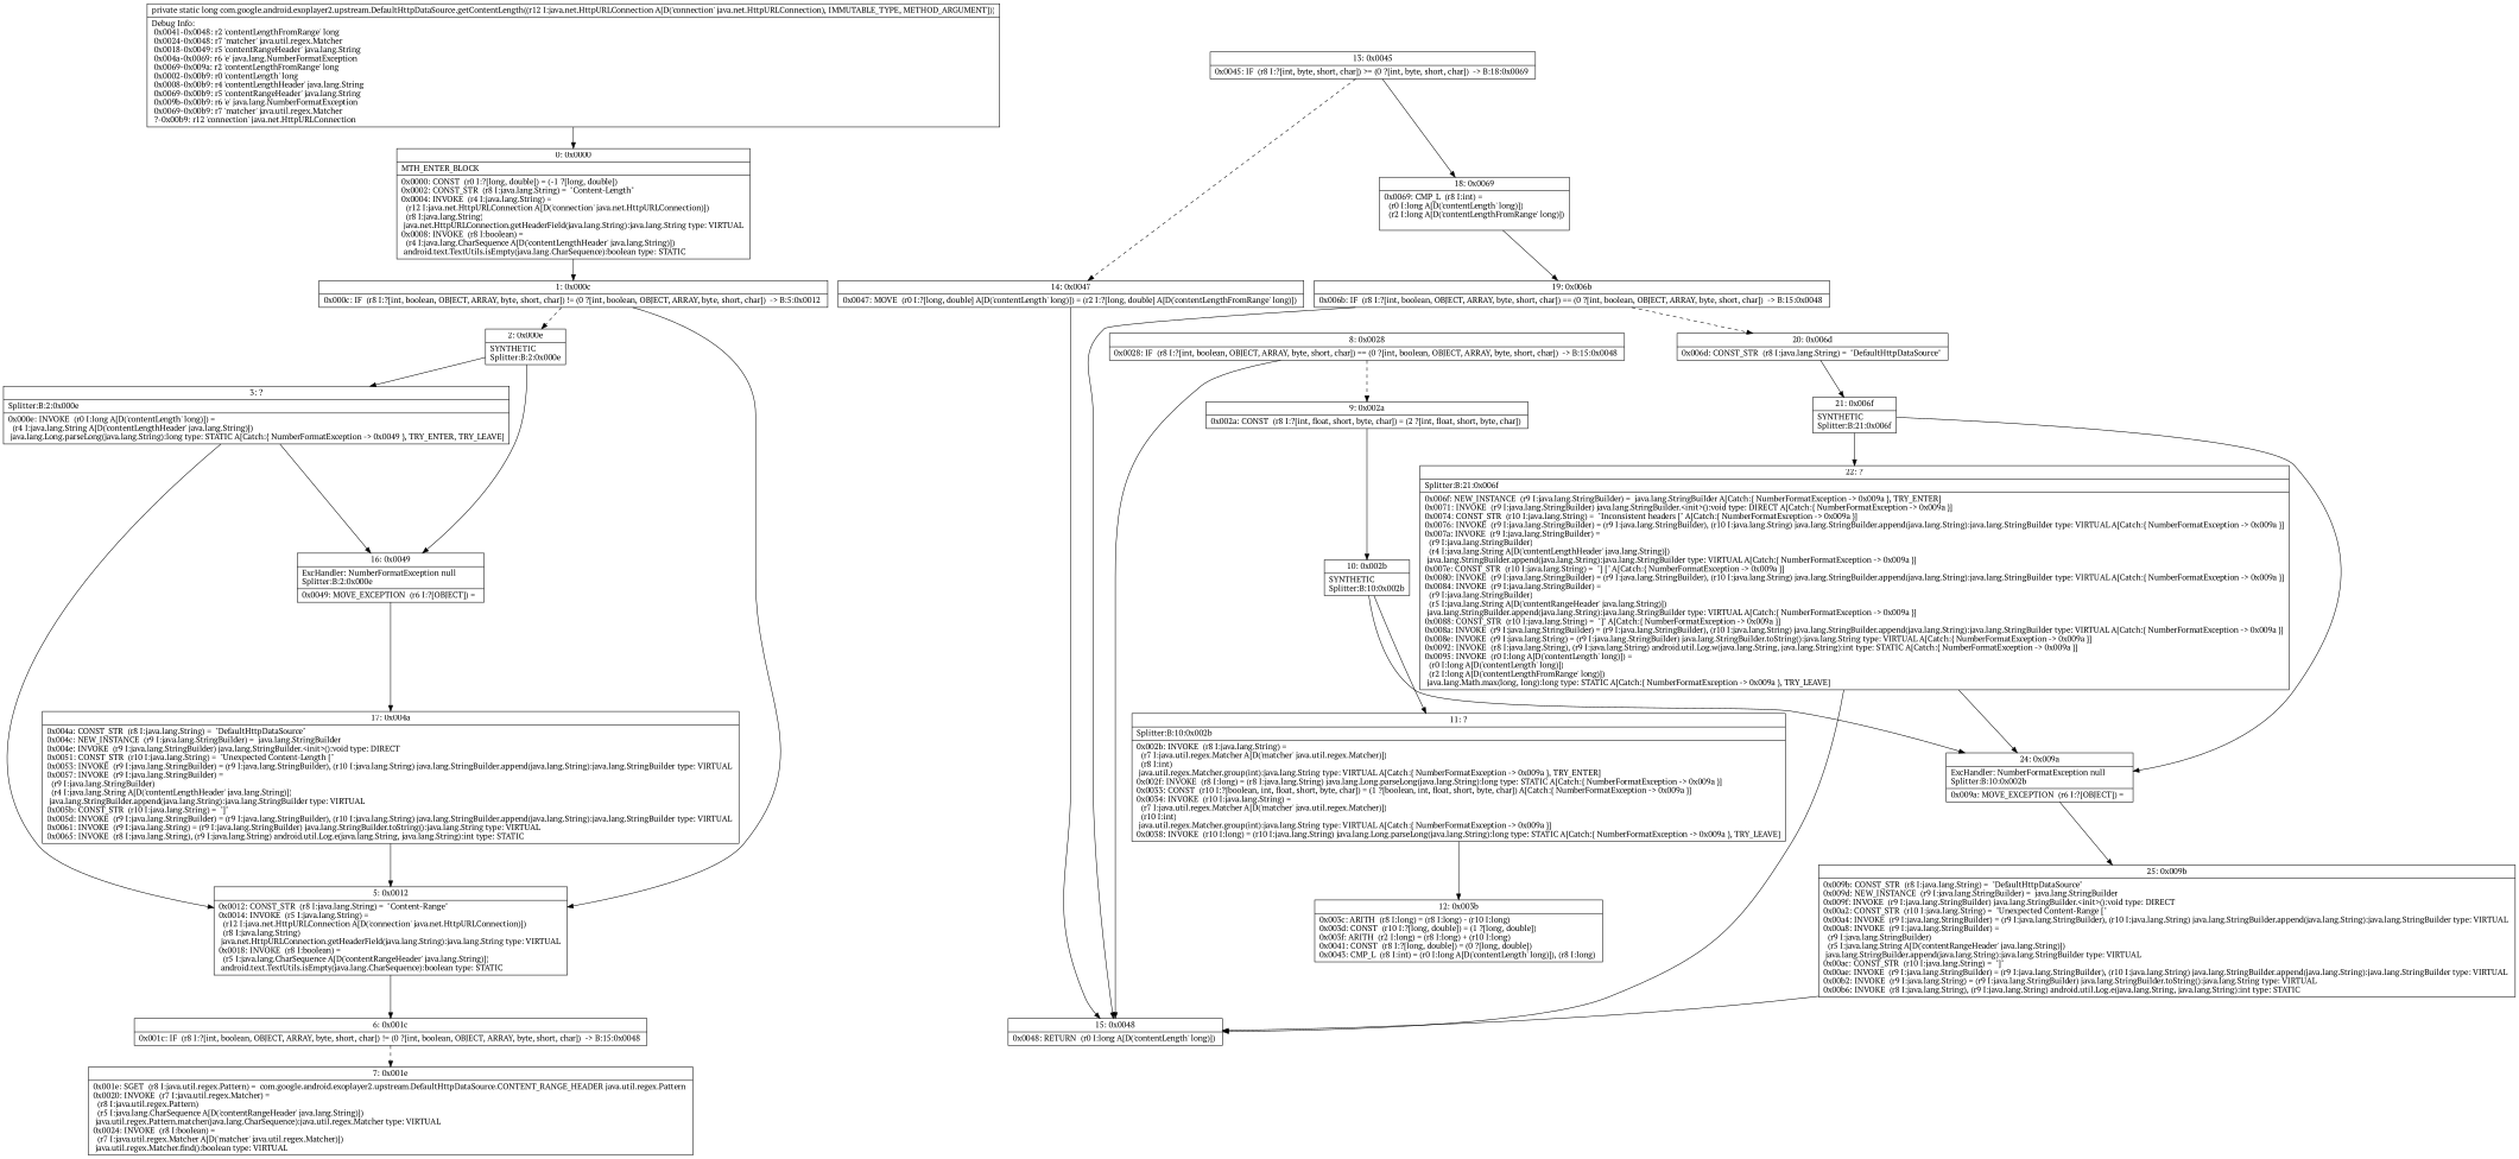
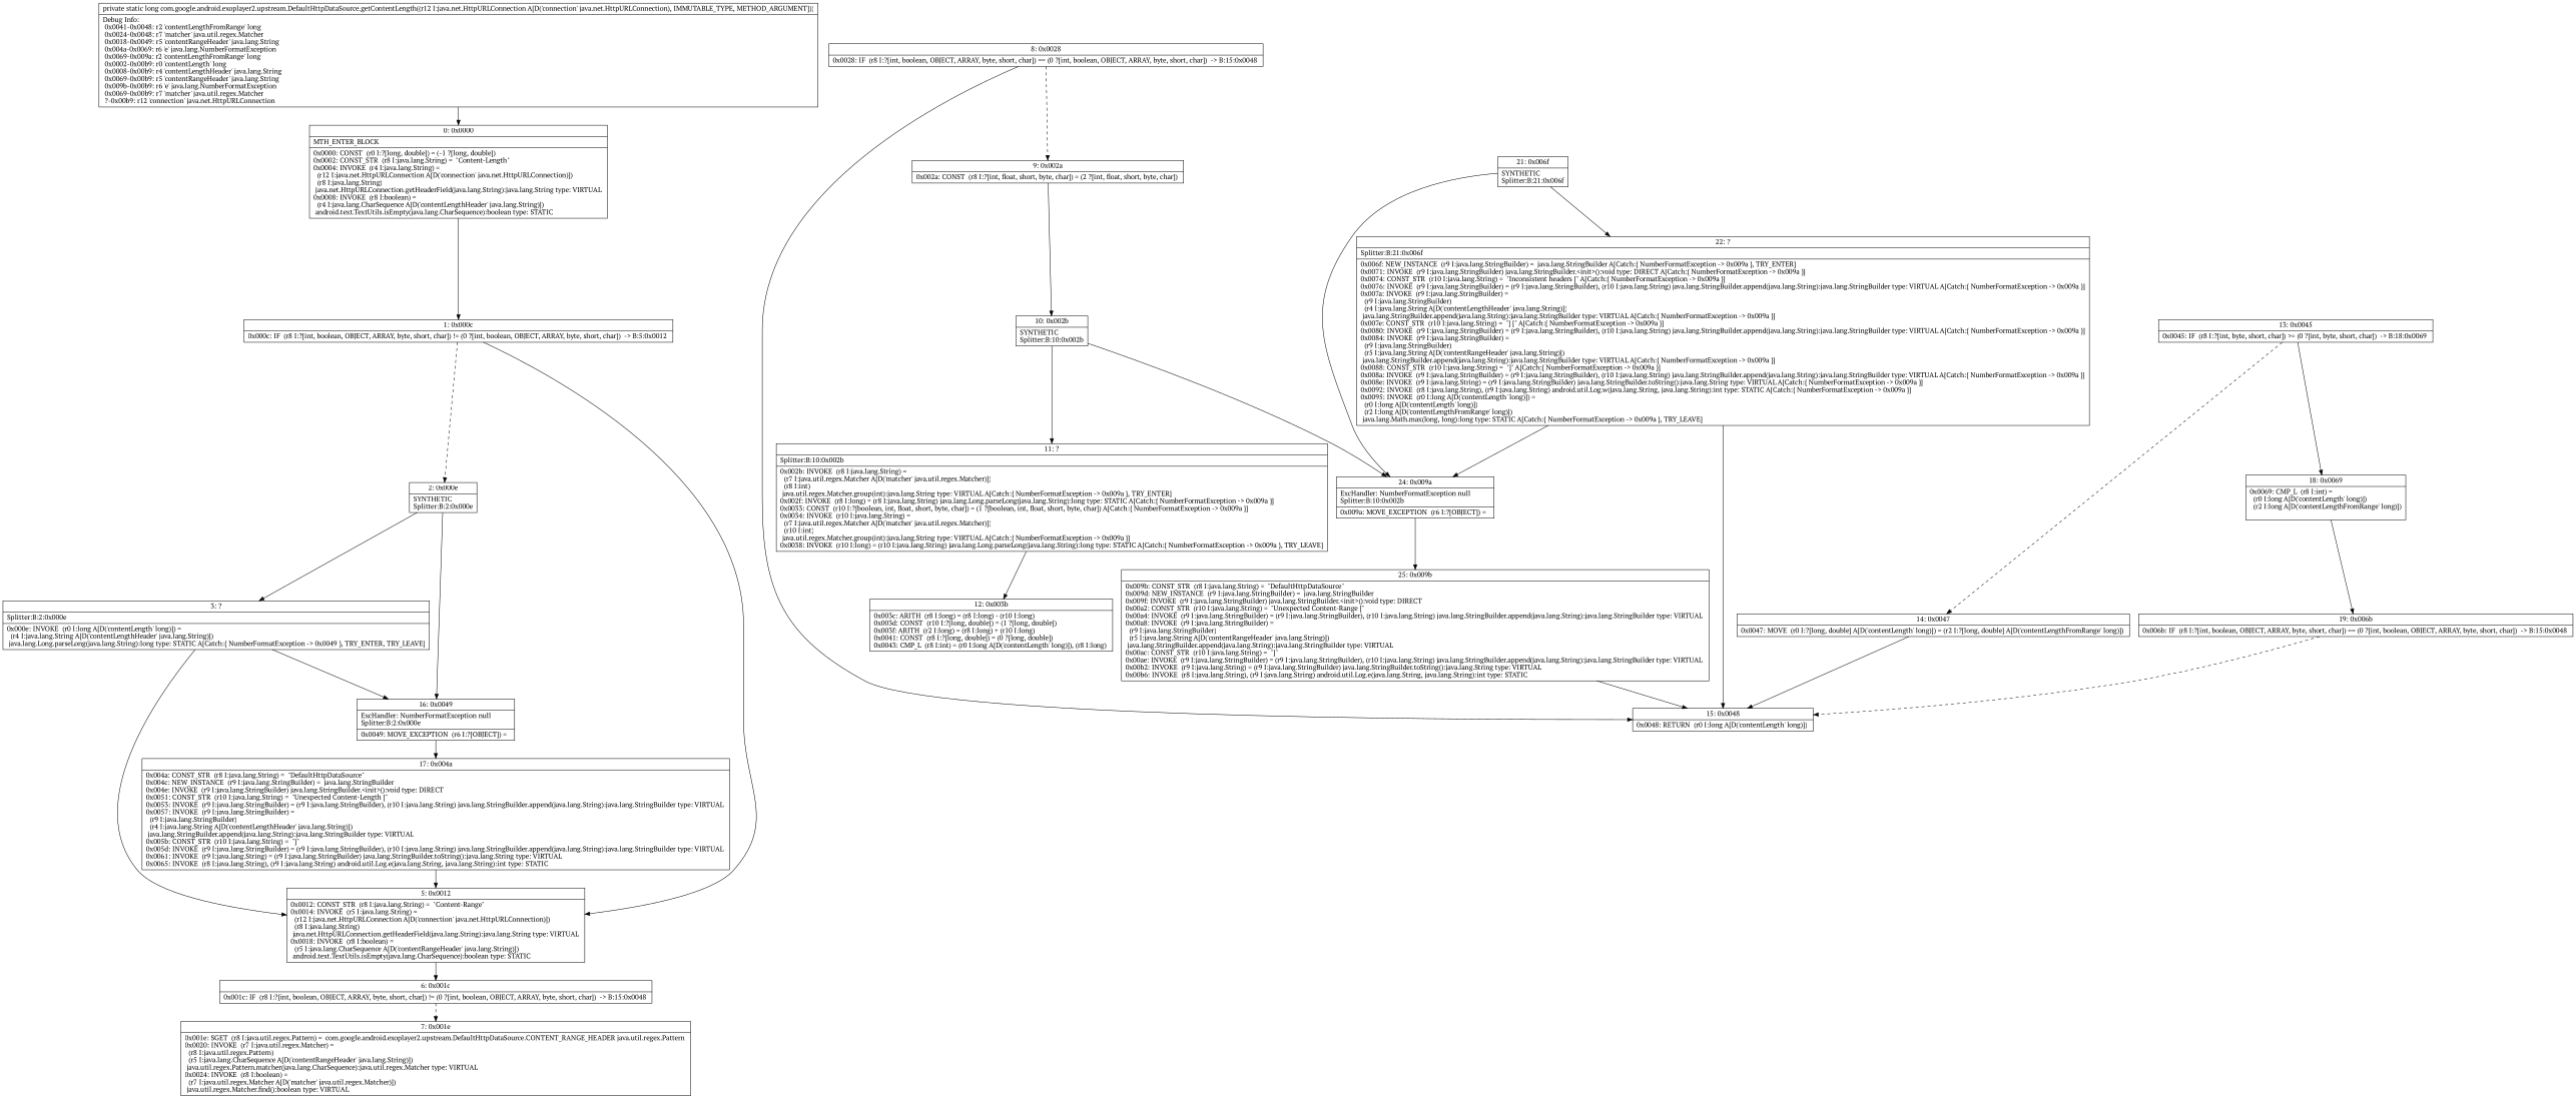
  digraph {
    fontname="PT Serif"
    node [fontname="PT Serif" shape=record]
    edge [fontname="PT Serif"]
    n1 [label="{0\:\ 0x0000|MTH_ENTER_BLOCK\l|0x0000: CONST  (r0 I:?[long, double]) = (\-1 ?[long, double]) \l0x0002: CONST_STR  (r8 I:java.lang.String) =  \"Content\-Length\" \l0x0004: INVOKE  (r4 I:java.lang.String) = \l  (r12 I:java.net.HttpURLConnection A[D('connection' java.net.HttpURLConnection)])\l  (r8 I:java.lang.String)\l java.net.HttpURLConnection.getHeaderField(java.lang.String):java.lang.String type: VIRTUAL \l0x0008: INVOKE  (r8 I:boolean) = \l  (r4 I:java.lang.CharSequence A[D('contentLengthHeader' java.lang.String)])\l android.text.TextUtils.isEmpty(java.lang.CharSequence):boolean type: STATIC \l}"]
    n2 [label="{1\:\ 0x000c|0x000c: IF  (r8 I:?[int, boolean, OBJECT, ARRAY, byte, short, char]) != (0 ?[int, boolean, OBJECT, ARRAY, byte, short, char])  \-\> B:5:0x0012 \l}"]
    n3 [label="{2\:\ 0x000e|SYNTHETIC\lSplitter:B:2:0x000e\l}"]
    n4 [label="{5\:\ 0x0012|0x0012: CONST_STR  (r8 I:java.lang.String) =  \"Content\-Range\" \l0x0014: INVOKE  (r5 I:java.lang.String) = \l  (r12 I:java.net.HttpURLConnection A[D('connection' java.net.HttpURLConnection)])\l  (r8 I:java.lang.String)\l java.net.HttpURLConnection.getHeaderField(java.lang.String):java.lang.String type: VIRTUAL \l0x0018: INVOKE  (r8 I:boolean) = \l  (r5 I:java.lang.CharSequence A[D('contentRangeHeader' java.lang.String)])\l android.text.TextUtils.isEmpty(java.lang.CharSequence):boolean type: STATIC \l}"]
    n5 [label="{3\:\ ?|Splitter:B:2:0x000e\l|0x000e: INVOKE  (r0 I:long A[D('contentLength' long)]) = \l  (r4 I:java.lang.String A[D('contentLengthHeader' java.lang.String)])\l java.lang.Long.parseLong(java.lang.String):long type: STATIC A[Catch:\{ NumberFormatException \-\> 0x0049 \}, TRY_ENTER, TRY_LEAVE]\l}"]
    n6 [label="{16\:\ 0x0049|ExcHandler: NumberFormatException null\lSplitter:B:2:0x000e\l|0x0049: MOVE_EXCEPTION  (r6 I:?[OBJECT]) =  \l}"]
    n7 [label="{6\:\ 0x001c|0x001c: IF  (r8 I:?[int, boolean, OBJECT, ARRAY, byte, short, char]) != (0 ?[int, boolean, OBJECT, ARRAY, byte, short, char])  \-\> B:15:0x0048 \l}"]
    n8 [label="{17\:\ 0x004a|0x004a: CONST_STR  (r8 I:java.lang.String) =  \"DefaultHttpDataSource\" \l0x004c: NEW_INSTANCE  (r9 I:java.lang.StringBuilder) =  java.lang.StringBuilder \l0x004e: INVOKE  (r9 I:java.lang.StringBuilder) java.lang.StringBuilder.\<init\>():void type: DIRECT \l0x0051: CONST_STR  (r10 I:java.lang.String) =  \"Unexpected Content\-Length [\" \l0x0053: INVOKE  (r9 I:java.lang.StringBuilder) = (r9 I:java.lang.StringBuilder), (r10 I:java.lang.String) java.lang.StringBuilder.append(java.lang.String):java.lang.StringBuilder type: VIRTUAL \l0x0057: INVOKE  (r9 I:java.lang.StringBuilder) = \l  (r9 I:java.lang.StringBuilder)\l  (r4 I:java.lang.String A[D('contentLengthHeader' java.lang.String)])\l java.lang.StringBuilder.append(java.lang.String):java.lang.StringBuilder type: VIRTUAL \l0x005b: CONST_STR  (r10 I:java.lang.String) =  \"]\" \l0x005d: INVOKE  (r9 I:java.lang.StringBuilder) = (r9 I:java.lang.StringBuilder), (r10 I:java.lang.String) java.lang.StringBuilder.append(java.lang.String):java.lang.StringBuilder type: VIRTUAL \l0x0061: INVOKE  (r9 I:java.lang.String) = (r9 I:java.lang.StringBuilder) java.lang.StringBuilder.toString():java.lang.String type: VIRTUAL \l0x0065: INVOKE  (r8 I:java.lang.String), (r9 I:java.lang.String) android.util.Log.e(java.lang.String, java.lang.String):int type: STATIC \l}"]
    n9 [label="{7\:\ 0x001e|0x001e: SGET  (r8 I:java.util.regex.Pattern) =  com.google.android.exoplayer2.upstream.DefaultHttpDataSource.CONTENT_RANGE_HEADER java.util.regex.Pattern \l0x0020: INVOKE  (r7 I:java.util.regex.Matcher) = \l  (r8 I:java.util.regex.Pattern)\l  (r5 I:java.lang.CharSequence A[D('contentRangeHeader' java.lang.String)])\l java.util.regex.Pattern.matcher(java.lang.CharSequence):java.util.regex.Matcher type: VIRTUAL \l0x0024: INVOKE  (r8 I:boolean) = \l  (r7 I:java.util.regex.Matcher A[D('matcher' java.util.regex.Matcher)])\l java.util.regex.Matcher.find():boolean type: VIRTUAL \l}"]
    n10 [label="{15\:\ 0x0048|0x0048: RETURN  (r0 I:long A[D('contentLength' long)]) \l}"]
    n11 [label="{8\:\ 0x0028|0x0028: IF  (r8 I:?[int, boolean, OBJECT, ARRAY, byte, short, char]) == (0 ?[int, boolean, OBJECT, ARRAY, byte, short, char])  \-\> B:15:0x0048 \l}"]
    n12 [label="{9\:\ 0x002a|0x002a: CONST  (r8 I:?[int, float, short, byte, char]) = (2 ?[int, float, short, byte, char]) \l}"]
    n13 [label="{10\:\ 0x002b|SYNTHETIC\lSplitter:B:10:0x002b\l}"]
    n14 [label="{11\:\ ?|Splitter:B:10:0x002b\l|0x002b: INVOKE  (r8 I:java.lang.String) = \l  (r7 I:java.util.regex.Matcher A[D('matcher' java.util.regex.Matcher)])\l  (r8 I:int)\l java.util.regex.Matcher.group(int):java.lang.String type: VIRTUAL A[Catch:\{ NumberFormatException \-\> 0x009a \}, TRY_ENTER]\l0x002f: INVOKE  (r8 I:long) = (r8 I:java.lang.String) java.lang.Long.parseLong(java.lang.String):long type: STATIC A[Catch:\{ NumberFormatException \-\> 0x009a \}]\l0x0033: CONST  (r10 I:?[boolean, int, float, short, byte, char]) = (1 ?[boolean, int, float, short, byte, char]) A[Catch:\{ NumberFormatException \-\> 0x009a \}]\l0x0034: INVOKE  (r10 I:java.lang.String) = \l  (r7 I:java.util.regex.Matcher A[D('matcher' java.util.regex.Matcher)])\l  (r10 I:int)\l java.util.regex.Matcher.group(int):java.lang.String type: VIRTUAL A[Catch:\{ NumberFormatException \-\> 0x009a \}]\l0x0038: INVOKE  (r10 I:long) = (r10 I:java.lang.String) java.lang.Long.parseLong(java.lang.String):long type: STATIC A[Catch:\{ NumberFormatException \-\> 0x009a \}, TRY_LEAVE]\l}"]
    n15 [label="{24\:\ 0x009a|ExcHandler: NumberFormatException null\lSplitter:B:10:0x002b\l|0x009a: MOVE_EXCEPTION  (r6 I:?[OBJECT]) =  \l}"]
    n16 [label="{12\:\ 0x003b|0x003c: ARITH  (r8 I:long) = (r8 I:long) \- (r10 I:long) \l0x003d: CONST  (r10 I:?[long, double]) = (1 ?[long, double]) \l0x003f: ARITH  (r2 I:long) = (r8 I:long) + (r10 I:long) \l0x0041: CONST  (r8 I:?[long, double]) = (0 ?[long, double]) \l0x0043: CMP_L  (r8 I:int) = (r0 I:long A[D('contentLength' long)]), (r8 I:long) \l}"]
    n17 [label="{25\:\ 0x009b|0x009b: CONST_STR  (r8 I:java.lang.String) =  \"DefaultHttpDataSource\" \l0x009d: NEW_INSTANCE  (r9 I:java.lang.StringBuilder) =  java.lang.StringBuilder \l0x009f: INVOKE  (r9 I:java.lang.StringBuilder) java.lang.StringBuilder.\<init\>():void type: DIRECT \l0x00a2: CONST_STR  (r10 I:java.lang.String) =  \"Unexpected Content\-Range [\" \l0x00a4: INVOKE  (r9 I:java.lang.StringBuilder) = (r9 I:java.lang.StringBuilder), (r10 I:java.lang.String) java.lang.StringBuilder.append(java.lang.String):java.lang.StringBuilder type: VIRTUAL \l0x00a8: INVOKE  (r9 I:java.lang.StringBuilder) = \l  (r9 I:java.lang.StringBuilder)\l  (r5 I:java.lang.String A[D('contentRangeHeader' java.lang.String)])\l java.lang.StringBuilder.append(java.lang.String):java.lang.StringBuilder type: VIRTUAL \l0x00ac: CONST_STR  (r10 I:java.lang.String) =  \"]\" \l0x00ae: INVOKE  (r9 I:java.lang.StringBuilder) = (r9 I:java.lang.StringBuilder), (r10 I:java.lang.String) java.lang.StringBuilder.append(java.lang.String):java.lang.StringBuilder type: VIRTUAL \l0x00b2: INVOKE  (r9 I:java.lang.String) = (r9 I:java.lang.StringBuilder) java.lang.StringBuilder.toString():java.lang.String type: VIRTUAL \l0x00b6: INVOKE  (r8 I:java.lang.String), (r9 I:java.lang.String) android.util.Log.e(java.lang.String, java.lang.String):int type: STATIC \l}"]
    n18 [label="{13\:\ 0x0045|0x0045: IF  (r8 I:?[int, byte, short, char]) \>= (0 ?[int, byte, short, char])  \-\> B:18:0x0069 \l}"]
    n19 [label="{14\:\ 0x0047|0x0047: MOVE  (r0 I:?[long, double] A[D('contentLength' long)]) = (r2 I:?[long, double] A[D('contentLengthFromRange' long)]) \l}"]
    n20 [label="{18\:\ 0x0069|0x0069: CMP_L  (r8 I:int) = \l  (r0 I:long A[D('contentLength' long)])\l  (r2 I:long A[D('contentLengthFromRange' long)])\l \l}"]
    n21 [label="{19\:\ 0x006b|0x006b: IF  (r8 I:?[int, boolean, OBJECT, ARRAY, byte, short, char]) == (0 ?[int, boolean, OBJECT, ARRAY, byte, short, char])  \-\> B:15:0x0048 \l}"]
-   n22 [label="{20\:\ 0x006d|0x006d: CONST_STR  (r8 I:java.lang.String) =  \"DefaultHttpDataSource\" \l}"]
    n23 [label="{21\:\ 0x006f|SYNTHETIC\lSplitter:B:21:0x006f\l}"]
    n24 [label="{22\:\ ?|Splitter:B:21:0x006f\l|0x006f: NEW_INSTANCE  (r9 I:java.lang.StringBuilder) =  java.lang.StringBuilder A[Catch:\{ NumberFormatException \-\> 0x009a \}, TRY_ENTER]\l0x0071: INVOKE  (r9 I:java.lang.StringBuilder) java.lang.StringBuilder.\<init\>():void type: DIRECT A[Catch:\{ NumberFormatException \-\> 0x009a \}]\l0x0074: CONST_STR  (r10 I:java.lang.String) =  \"Inconsistent headers [\" A[Catch:\{ NumberFormatException \-\> 0x009a \}]\l0x0076: INVOKE  (r9 I:java.lang.StringBuilder) = (r9 I:java.lang.StringBuilder), (r10 I:java.lang.String) java.lang.StringBuilder.append(java.lang.String):java.lang.StringBuilder type: VIRTUAL A[Catch:\{ NumberFormatException \-\> 0x009a \}]\l0x007a: INVOKE  (r9 I:java.lang.StringBuilder) = \l  (r9 I:java.lang.StringBuilder)\l  (r4 I:java.lang.String A[D('contentLengthHeader' java.lang.String)])\l java.lang.StringBuilder.append(java.lang.String):java.lang.StringBuilder type: VIRTUAL A[Catch:\{ NumberFormatException \-\> 0x009a \}]\l0x007e: CONST_STR  (r10 I:java.lang.String) =  \"] [\" A[Catch:\{ NumberFormatException \-\> 0x009a \}]\l0x0080: INVOKE  (r9 I:java.lang.StringBuilder) = (r9 I:java.lang.StringBuilder), (r10 I:java.lang.String) java.lang.StringBuilder.append(java.lang.String):java.lang.StringBuilder type: VIRTUAL A[Catch:\{ NumberFormatException \-\> 0x009a \}]\l0x0084: INVOKE  (r9 I:java.lang.StringBuilder) = \l  (r9 I:java.lang.StringBuilder)\l  (r5 I:java.lang.String A[D('contentRangeHeader' java.lang.String)])\l java.lang.StringBuilder.append(java.lang.String):java.lang.StringBuilder type: VIRTUAL A[Catch:\{ NumberFormatException \-\> 0x009a \}]\l0x0088: CONST_STR  (r10 I:java.lang.String) =  \"]\" A[Catch:\{ NumberFormatException \-\> 0x009a \}]\l0x008a: INVOKE  (r9 I:java.lang.StringBuilder) = (r9 I:java.lang.StringBuilder), (r10 I:java.lang.String) java.lang.StringBuilder.append(java.lang.String):java.lang.StringBuilder type: VIRTUAL A[Catch:\{ NumberFormatException \-\> 0x009a \}]\l0x008e: INVOKE  (r9 I:java.lang.String) = (r9 I:java.lang.StringBuilder) java.lang.StringBuilder.toString():java.lang.String type: VIRTUAL A[Catch:\{ NumberFormatException \-\> 0x009a \}]\l0x0092: INVOKE  (r8 I:java.lang.String), (r9 I:java.lang.String) android.util.Log.w(java.lang.String, java.lang.String):int type: STATIC A[Catch:\{ NumberFormatException \-\> 0x009a \}]\l0x0095: INVOKE  (r0 I:long A[D('contentLength' long)]) = \l  (r0 I:long A[D('contentLength' long)])\l  (r2 I:long A[D('contentLengthFromRange' long)])\l java.lang.Math.max(long, long):long type: STATIC A[Catch:\{ NumberFormatException \-\> 0x009a \}, TRY_LEAVE]\l}"]
    n25 [label="{private static long com.google.android.exoplayer2.upstream.DefaultHttpDataSource.getContentLength((r12 I:java.net.HttpURLConnection A[D('connection' java.net.HttpURLConnection), IMMUTABLE_TYPE, METHOD_ARGUMENT]))  | Debug Info:\l  0x0041\-0x0048: r2 'contentLengthFromRange' long\l  0x0024\-0x0048: r7 'matcher' java.util.regex.Matcher\l  0x0018\-0x0049: r5 'contentRangeHeader' java.lang.String\l  0x004a\-0x0069: r6 'e' java.lang.NumberFormatException\l  0x0069\-0x009a: r2 'contentLengthFromRange' long\l  0x0002\-0x00b9: r0 'contentLength' long\l  0x0008\-0x00b9: r4 'contentLengthHeader' java.lang.String\l  0x0069\-0x00b9: r5 'contentRangeHeader' java.lang.String\l  0x009b\-0x00b9: r6 'e' java.lang.NumberFormatException\l  0x0069\-0x00b9: r7 'matcher' java.util.regex.Matcher\l  ?\-0x00b9: r12 'connection' java.net.HttpURLConnection\l}"]
    n1 -> n2
    n2 -> n3 [style=dashed]
    n2 -> n4
    n3 -> n5
    n3 -> n6
    n4 -> n7
    n5 -> n4
    n5 -> n6
    n6 -> n8
    n7 -> n9 [style=dashed]
    n8 -> n4
    n11 -> n10
    n11 -> n12 [style=dashed]
    n12 -> n13
    n13 -> n14
    n13 -> n15
    n14 -> n16
    n15 -> n17
    n17 -> n10
    n18 -> n19 [style=dashed]
    n18 -> n20
    n19 -> n10
    n20 -> n21
-   n21 -> n10
-   n21 -> n22 [style=dashed]
-   n22 -> n23
+   n21 -> n10 [style=dashed]
    n23 -> n15
    n23 -> n24
    n24 -> n10
    n24 -> n15
    n25 -> n1
  }
